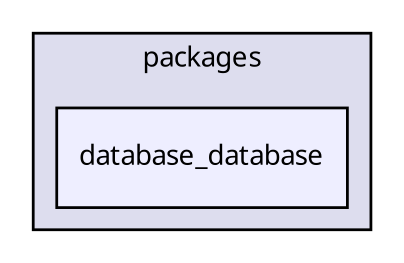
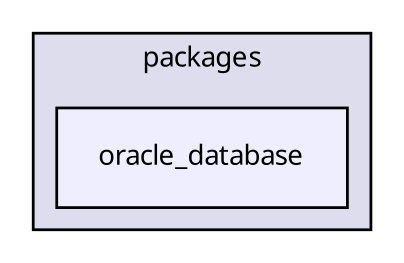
  digraph {
    compound=true
-   n1 [fillcolor="#eeeeff" fontname="FreeSans.ttf" fontsize=10 label=database_database pencolor=black shape=box style=filled]
+   n1 [fillcolor="#eeeeff" fontname="FreeSans.ttf" fontsize=10 label=oracle_database pencolor=black shape=box style=filled]
    subgraph cluster_1 {
      bgcolor="#ddddee"
      fontname="FreeSans.ttf"
      fontsize=10
      label=packages
      pencolor=black
      n1
    }
  }
